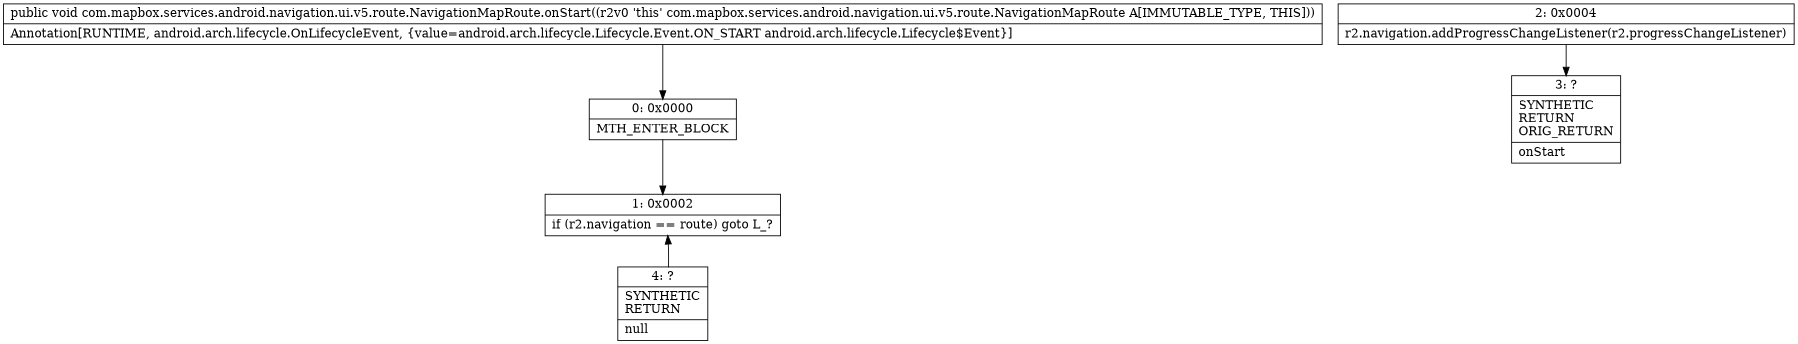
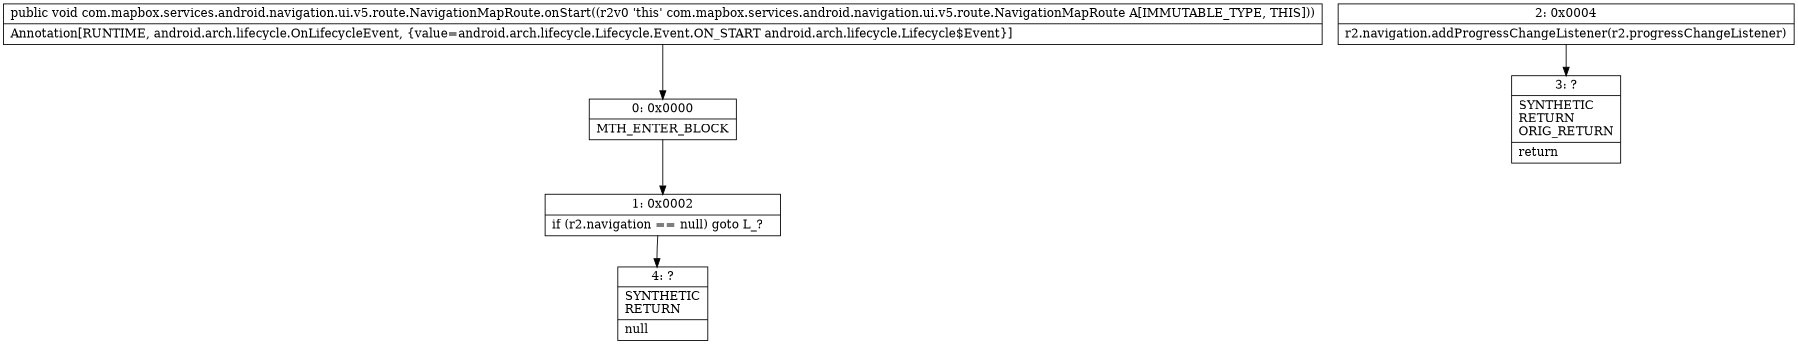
  digraph {
    node [shape=record]
    n1 [label="{0\:\ 0x0000|MTH_ENTER_BLOCK\l}"]
-   n2 [label="{1\:\ 0x0002|if (r2.navigation == route) goto L_?\l}"]
+   n2 [label="{1\:\ 0x0002|if (r2.navigation == null) goto L_?\l}"]
    n3 [label="{4\:\ ?|SYNTHETIC\lRETURN\l|null\l}"]
    n4 [label="{2\:\ 0x0004|r2.navigation.addProgressChangeListener(r2.progressChangeListener)\l}"]
-   n5 [label="{3\:\ ?|SYNTHETIC\lRETURN\lORIG_RETURN\l|onStart\l}"]
+   n5 [label="{3\:\ ?|SYNTHETIC\lRETURN\lORIG_RETURN\l|return\l}"]
    n6 [label="{public void com.mapbox.services.android.navigation.ui.v5.route.NavigationMapRoute.onStart((r2v0 'this' com.mapbox.services.android.navigation.ui.v5.route.NavigationMapRoute A[IMMUTABLE_TYPE, THIS]))  | Annotation[RUNTIME, android.arch.lifecycle.OnLifecycleEvent, \{value=android.arch.lifecycle.Lifecycle.Event.ON_START android.arch.lifecycle.Lifecycle$Event\}]\l}"]
    n1 -> n2
-   n3 -> n2
+   n2 -> n3
    n4 -> n5
    n6 -> n1
  }
